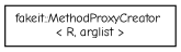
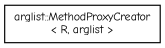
  digraph {
    rankdir=LR
    fontname="Comic Neue"
-   n1 [color=black fillcolor=white fontname="Comic Neue" fontsize=10 height=0.2 label="fakeit::MethodProxyCreator\l\< R, arglist \>" shape=record style=filled width=0.4]
+   n1 [color=black fillcolor=white fontname="Comic Neue" fontsize=10 height=0.2 label="arglist::MethodProxyCreator\l\< R, arglist \>" shape=record style=filled width=0.4]
  }
